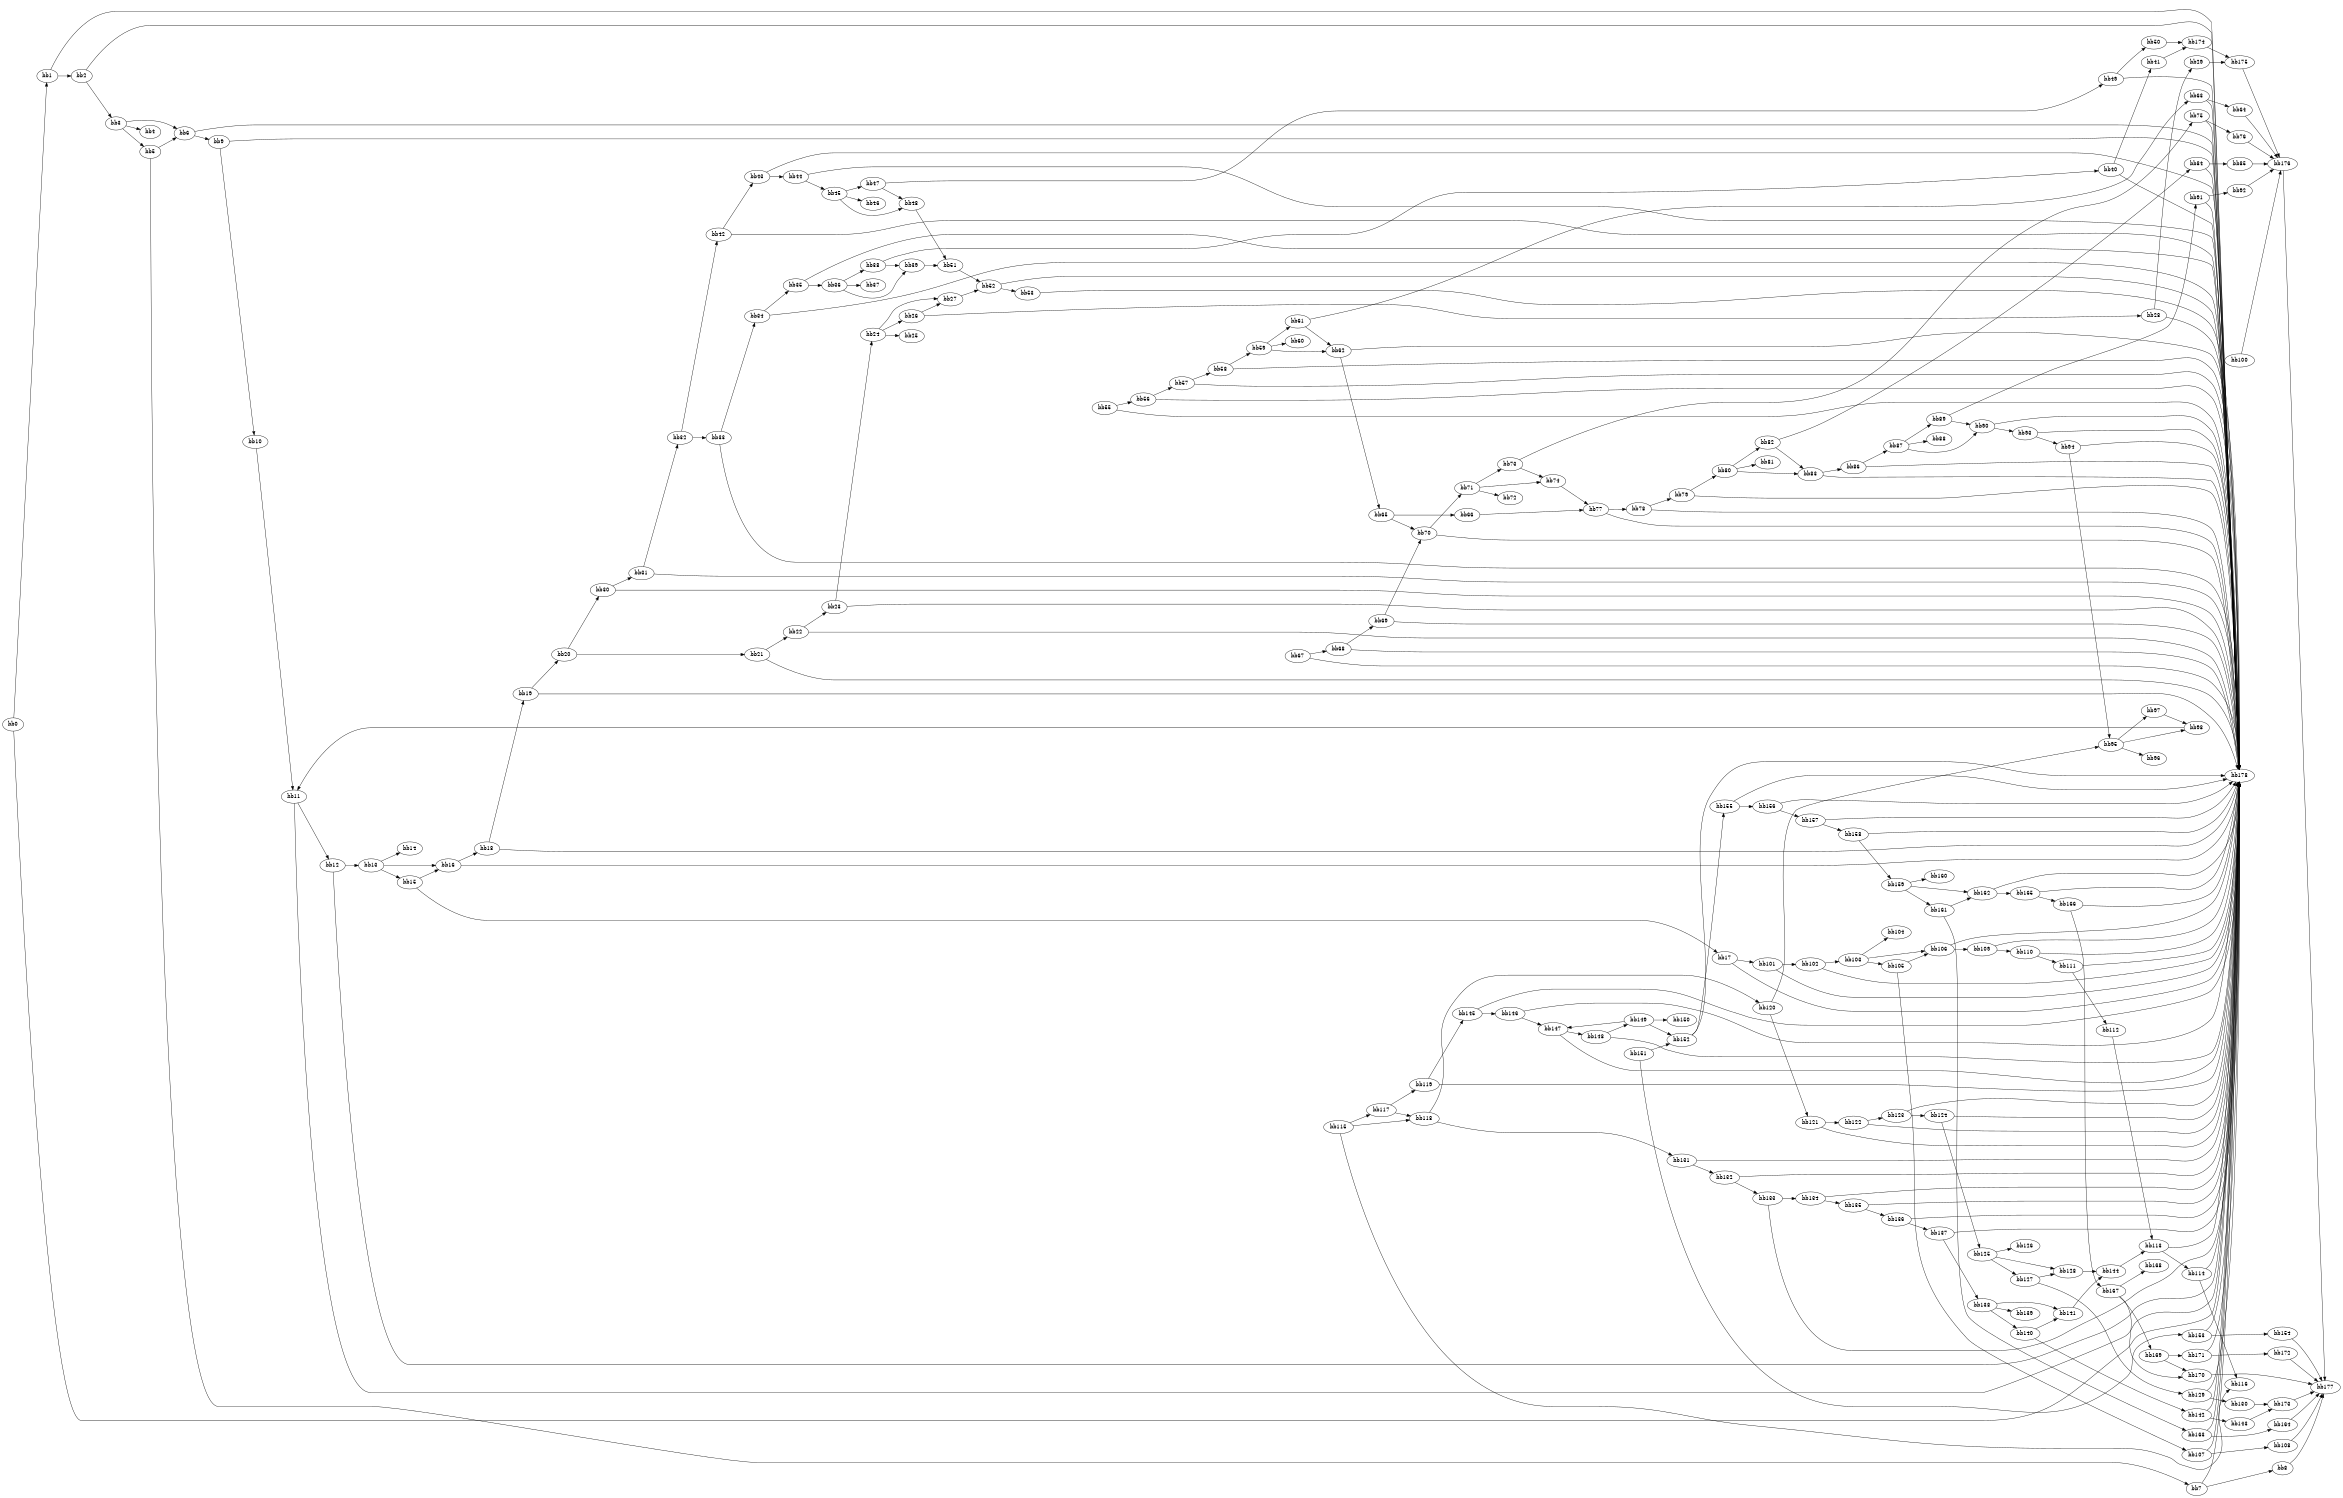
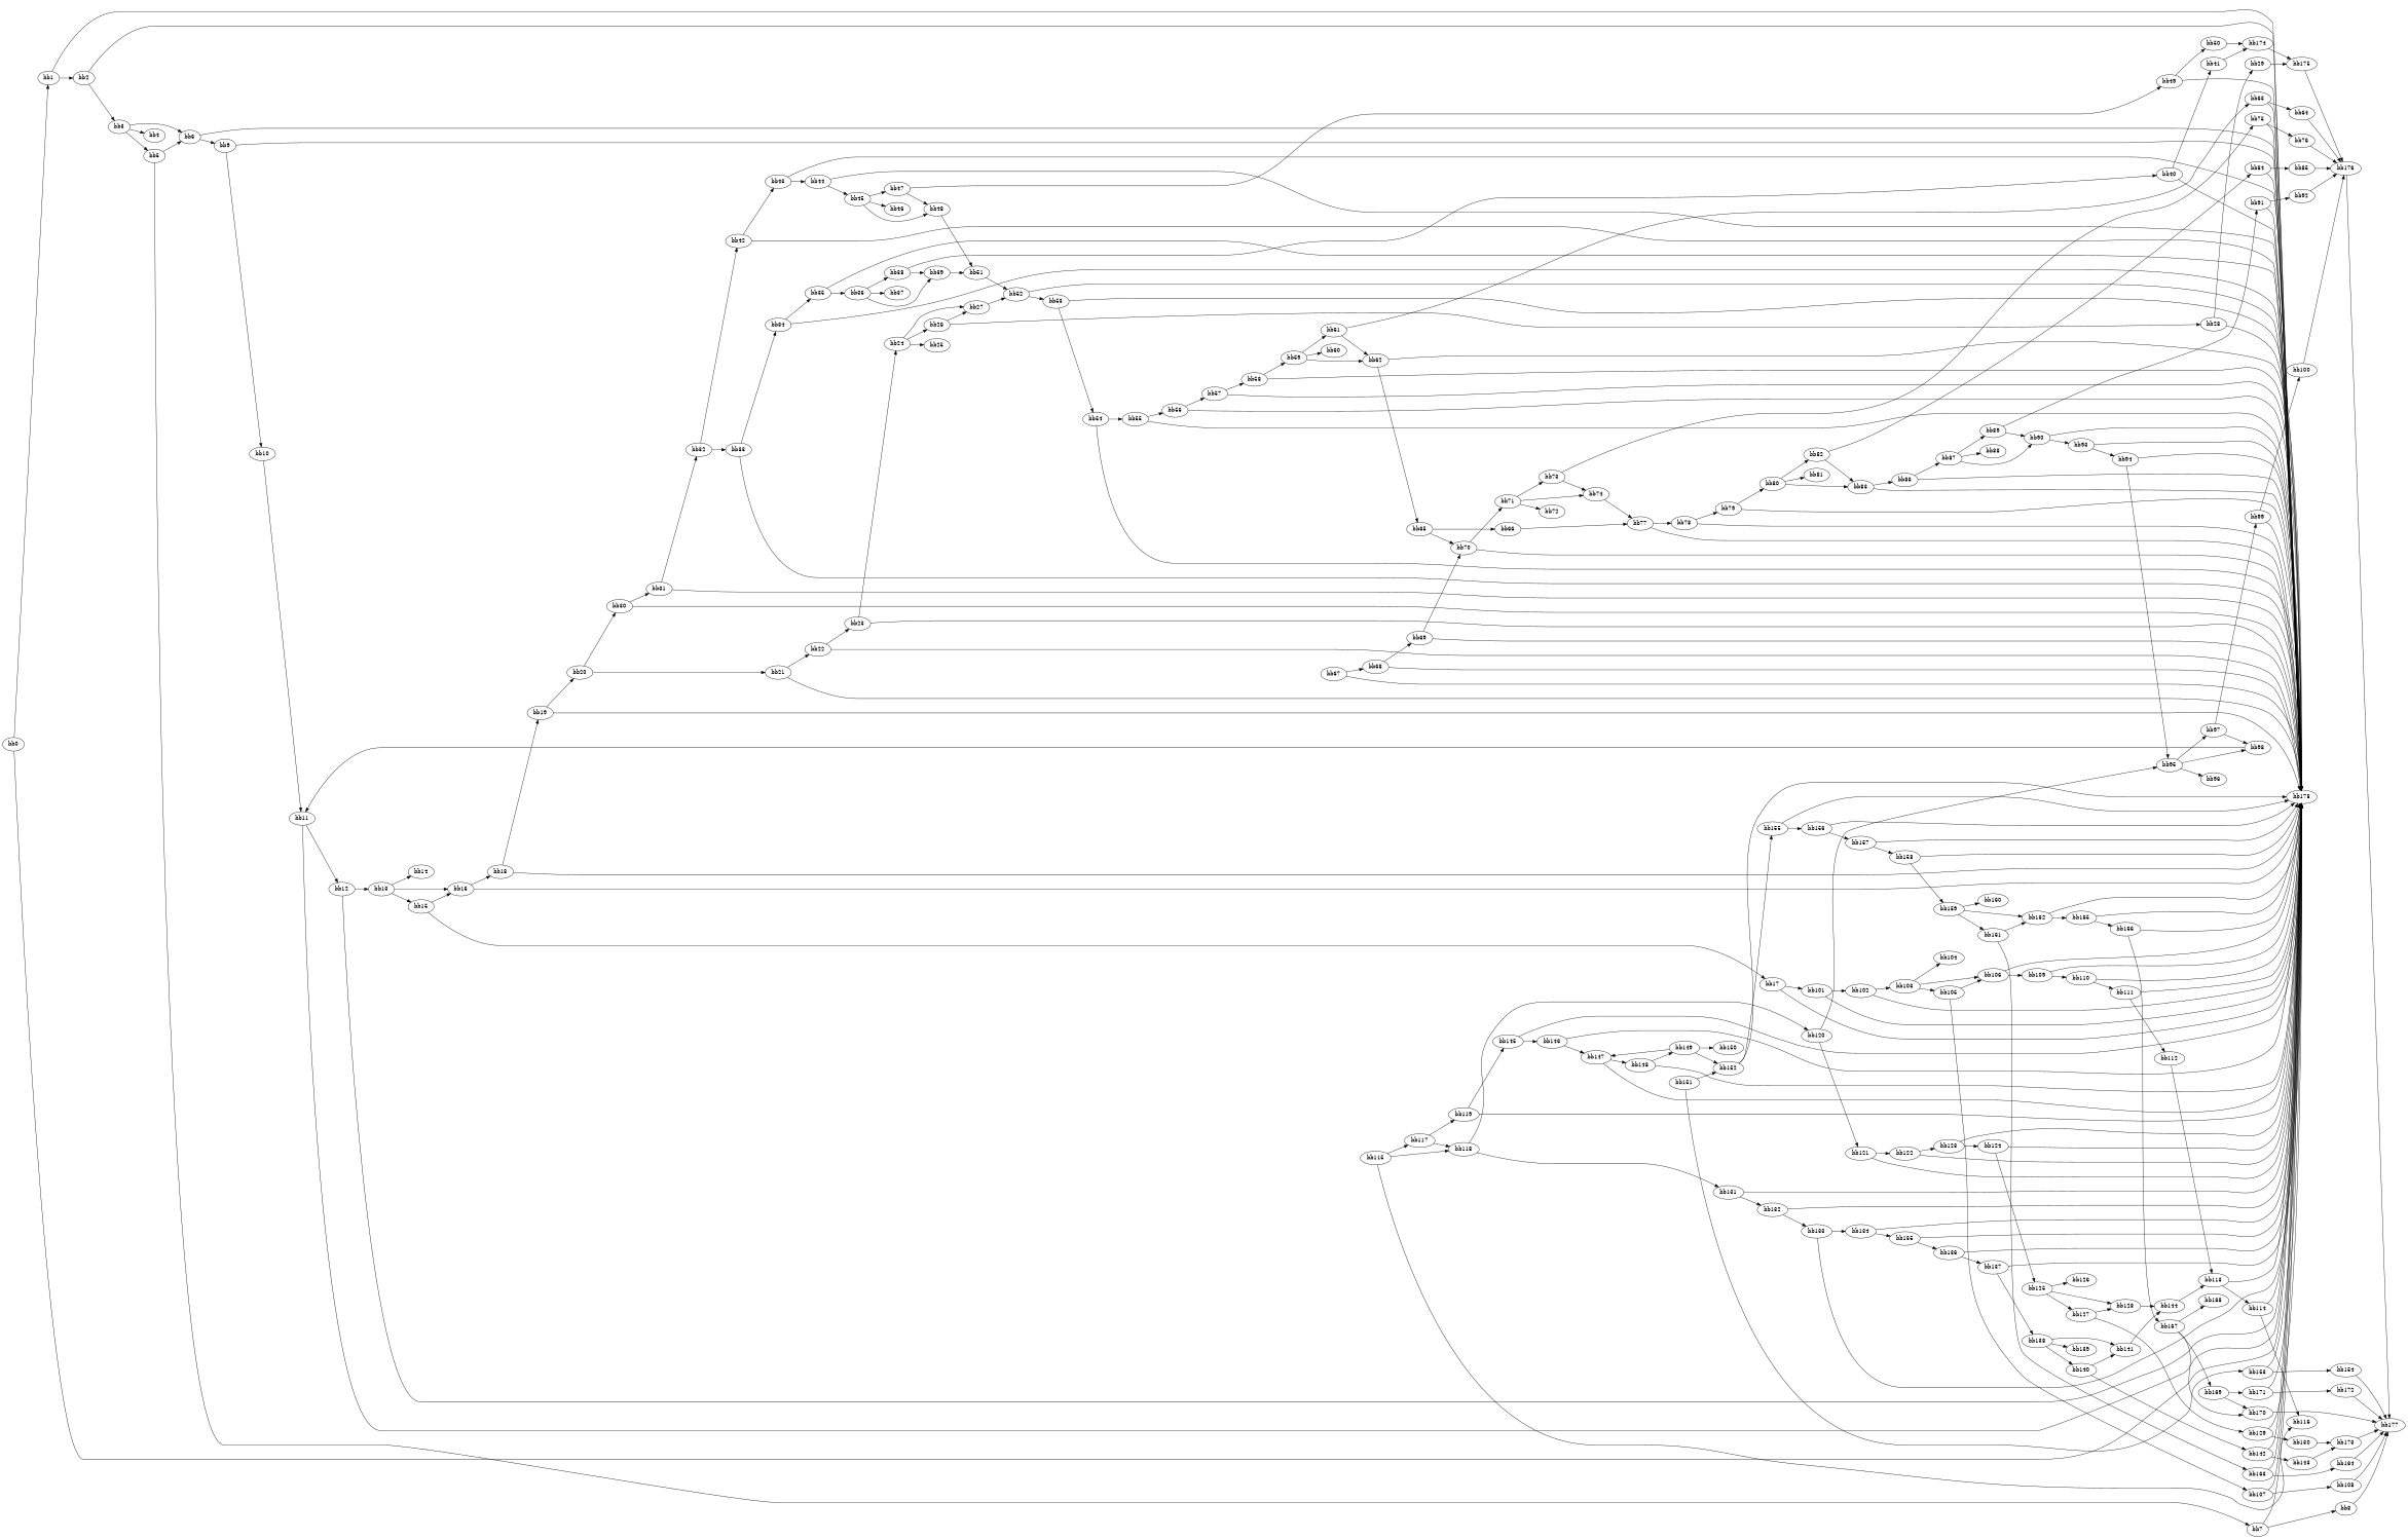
  digraph {
    rankdir=LR
    n1 [label="bb0\l"]
    n2 [label="bb1\l"]
    n3 [label="bb178\l"]
    n4 [label="bb2\l"]
    n5 [label="bb3\l"]
    n6 [label="bb4\l"]
    n7 [label="bb5\l"]
    n8 [label="bb6\l"]
    n9 [label="bb7\l"]
    n10 [label="bb9\l"]
    n11 [label="bb8\l"]
    n12 [label="bb10\l"]
    n13 [label="bb177\l"]
    n14 [label="bb11\l"]
    n15 [label="bb12\l"]
    n16 [label="bb13\l"]
    n17 [label="bb14\l"]
    n18 [label="bb15\l"]
    n19 [label="bb16\l"]
    n20 [label="bb17\l"]
    n21 [label="bb18\l"]
    n22 [label="bb101\l"]
    n23 [label="bb19\l"]
    n24 [label="bb102\l"]
    n25 [label="bb20\l"]
    n26 [label="bb21\l"]
    n27 [label="bb30\l"]
    n28 [label="bb22\l"]
    n29 [label="bb31\l"]
    n30 [label="bb23\l"]
    n31 [label="bb24\l"]
    n32 [label="bb25\l"]
    n33 [label="bb26\l"]
    n34 [label="bb27\l"]
    n35 [label="bb28\l"]
    n36 [label="bb52\l"]
    n37 [label="bb29\l"]
    n38 [label="bb53\l"]
    n39 [label="bb175\l"]
    n40 [label="bb176\l"]
    n41 [label="bb32\l"]
    n42 [label="bb33\l"]
    n43 [label="bb42\l"]
    n44 [label="bb34\l"]
    n45 [label="bb43\l"]
    n46 [label="bb35\l"]
    n47 [label="bb36\l"]
    n48 [label="bb37\l"]
    n49 [label="bb38\l"]
    n50 [label="bb39\l"]
    n51 [label="bb40\l"]
    n52 [label="bb51\l"]
    n53 [label="bb41\l"]
    n54 [label="bb174\l"]
    n55 [label="bb44\l"]
    n56 [label="bb45\l"]
    n57 [label="bb46\l"]
    n58 [label="bb47\l"]
    n59 [label="bb48\l"]
    n60 [label="bb49\l"]
    n61 [label="bb50\l"]
+   n62 [label="bb54\l"]
    n63 [label="bb55\l"]
    n64 [label="bb56\l"]
    n65 [label="bb57\l"]
    n66 [label="bb58\l"]
    n67 [label="bb59\l"]
    n68 [label="bb60\l"]
    n69 [label="bb61\l"]
    n70 [label="bb62\l"]
    n71 [label="bb63\l"]
    n72 [label="bb65\l"]
    n73 [label="bb64\l"]
    n74 [label="bb66\l"]
    n75 [label="bb70\l"]
    n76 [label="bb77\l"]
    n77 [label="bb67\l"]
    n78 [label="bb68\l"]
    n79 [label="bb78\l"]
    n80 [label="bb69\l"]
    n81 [label="bb71\l"]
    n82 [label="bb72\l"]
    n83 [label="bb73\l"]
    n84 [label="bb74\l"]
    n85 [label="bb75\l"]
    n86 [label="bb76\l"]
    n87 [label="bb79\l"]
    n88 [label="bb80\l"]
    n89 [label="bb81\l"]
    n90 [label="bb82\l"]
    n91 [label="bb83\l"]
    n92 [label="bb84\l"]
    n93 [label="bb86\l"]
    n94 [label="bb85\l"]
    n95 [label="bb87\l"]
    n96 [label="bb88\l"]
    n97 [label="bb89\l"]
    n98 [label="bb90\l"]
    n99 [label="bb91\l"]
    n100 [label="bb93\l"]
    n101 [label="bb92\l"]
    n102 [label="bb94\l"]
    n103 [label="bb95\l"]
    n104 [label="bb96\l"]
    n105 [label="bb97\l"]
    n106 [label="bb98\l"]
+   n107 [label="bb99\l"]
    n108 [label="bb100\l"]
    n109 [label="bb103\l"]
    n110 [label="bb104\l"]
    n111 [label="bb105\l"]
    n112 [label="bb106\l"]
    n113 [label="bb107\l"]
    n114 [label="bb109\l"]
    n115 [label="bb108\l"]
    n116 [label="bb110\l"]
    n117 [label="bb111\l"]
    n118 [label="bb112\l"]
    n119 [label="bb113\l"]
    n120 [label="bb114\l"]
    n121 [label="bb116\l"]
    n122 [label="bb115\l"]
    n123 [label="bb117\l"]
    n124 [label="bb118\l"]
    n125 [label="bb119\l"]
    n126 [label="bb120\l"]
    n127 [label="bb131\l"]
    n128 [label="bb145\l"]
    n129 [label="bb121\l"]
    n130 [label="bb132\l"]
    n131 [label="bb146\l"]
    n132 [label="bb122\l"]
    n133 [label="bb123\l"]
    n134 [label="bb124\l"]
    n135 [label="bb125\l"]
    n136 [label="bb126\l"]
    n137 [label="bb127\l"]
    n138 [label="bb128\l"]
    n139 [label="bb129\l"]
    n140 [label="bb144\l"]
    n141 [label="bb130\l"]
    n142 [label="bb173\l"]
    n143 [label="bb133\l"]
    n144 [label="bb134\l"]
    n145 [label="bb135\l"]
    n146 [label="bb136\l"]
    n147 [label="bb137\l"]
    n148 [label="bb138\l"]
    n149 [label="bb139\l"]
    n150 [label="bb140\l"]
    n151 [label="bb141\l"]
    n152 [label="bb142\l"]
    n153 [label="bb143\l"]
    n154 [label="bb147\l"]
    n155 [label="bb148\l"]
    n156 [label="bb149\l"]
    n157 [label="bb150\l"]
    n158 [label="bb152\l"]
    n159 [label="bb151\l"]
    n160 [label="bb153\l"]
    n161 [label="bb155\l"]
    n162 [label="bb154\l"]
    n163 [label="bb156\l"]
    n164 [label="bb157\l"]
    n165 [label="bb158\l"]
    n166 [label="bb159\l"]
    n167 [label="bb160\l"]
    n168 [label="bb161\l"]
    n169 [label="bb162\l"]
    n170 [label="bb163\l"]
    n171 [label="bb165\l"]
    n172 [label="bb164\l"]
    n173 [label="bb166\l"]
    n174 [label="bb167\l"]
    n175 [label="bb168\l"]
    n176 [label="bb169\l"]
    n177 [label="bb170\l"]
    n178 [label="bb171\l"]
    n179 [label="bb172\l"]
    n1 -> n2
    n1 -> n3
    n2 -> n3
    n2 -> n4
    n4 -> n3
    n4 -> n5
    n5 -> n6
    n5 -> n7
    n5 -> n8
    n7 -> n8
    n7 -> n9
    n8 -> n3
    n8 -> n10
    n9 -> n3
    n9 -> n11
    n10 -> n3
    n10 -> n12
    n11 -> n13
    n12 -> n14
    n14 -> n3
    n14 -> n15
    n15 -> n3
    n15 -> n16
    n16 -> n17
    n16 -> n18
    n16 -> n19
    n18 -> n19
    n18 -> n20
    n19 -> n3
    n19 -> n21
    n20 -> n3
    n20 -> n22
    n21 -> n3
    n21 -> n23
    n22 -> n3
    n22 -> n24
    n23 -> n3
    n23 -> n25
    n24 -> n3
    n24 -> n109
    n25 -> n26
    n25 -> n27
    n26 -> n3
    n26 -> n28
    n27 -> n3
    n27 -> n29
    n28 -> n3
    n28 -> n30
    n29 -> n3
    n29 -> n41
    n30 -> n3
    n30 -> n31
    n31 -> n32
    n31 -> n33
    n31 -> n34
    n33 -> n34
    n33 -> n35
    n34 -> n36
    n35 -> n3
    n35 -> n37
    n36 -> n3
    n36 -> n38
    n37 -> n39
    n38 -> n3
+   n38 -> n62
    n39 -> n40
    n40 -> n13
    n41 -> n42
    n41 -> n43
    n42 -> n3
    n42 -> n44
    n43 -> n3
    n43 -> n45
    n44 -> n3
    n44 -> n46
    n45 -> n3
    n45 -> n55
    n46 -> n3
    n46 -> n47
    n47 -> n48
    n47 -> n49
    n47 -> n50
    n49 -> n50
    n49 -> n51
    n50 -> n52
    n51 -> n3
    n51 -> n53
    n52 -> n36
    n53 -> n54
    n54 -> n39
    n55 -> n3
    n55 -> n56
    n56 -> n57
    n56 -> n58
    n56 -> n59
    n58 -> n59
    n58 -> n60
    n59 -> n52
    n60 -> n3
    n60 -> n61
    n61 -> n54
+   n62 -> n3
+   n62 -> n63
    n63 -> n3
    n63 -> n64
    n64 -> n3
    n64 -> n65
    n65 -> n3
    n65 -> n66
    n66 -> n3
    n66 -> n67
    n67 -> n68
    n67 -> n69
    n67 -> n70
    n69 -> n70
    n69 -> n71
    n70 -> n3
    n70 -> n72
    n71 -> n3
    n71 -> n73
    n72 -> n74
    n72 -> n75
    n73 -> n40
    n74 -> n76
    n75 -> n3
    n75 -> n81
    n76 -> n3
    n76 -> n79
    n77 -> n3
    n77 -> n78
    n78 -> n3
    n78 -> n80
    n79 -> n3
    n79 -> n87
    n80 -> n3
    n80 -> n75
    n81 -> n82
    n81 -> n83
    n81 -> n84
    n83 -> n84
    n83 -> n85
    n84 -> n76
    n85 -> n3
    n85 -> n86
    n86 -> n40
    n87 -> n3
    n87 -> n88
    n88 -> n89
    n88 -> n90
    n88 -> n91
    n90 -> n91
    n90 -> n92
    n91 -> n3
    n91 -> n93
    n92 -> n3
    n92 -> n94
    n93 -> n3
    n93 -> n95
    n94 -> n40
    n95 -> n96
    n95 -> n97
    n95 -> n98
    n97 -> n98
    n97 -> n99
    n98 -> n3
    n98 -> n100
    n99 -> n3
    n99 -> n101
    n100 -> n3
    n100 -> n102
    n101 -> n40
    n102 -> n3
    n102 -> n103
    n103 -> n104
    n103 -> n105
    n103 -> n106
    n105 -> n106
+   n105 -> n107
    n106 -> n14
+   n107 -> n3
+   n107 -> n108
    n108 -> n40
    n109 -> n110
    n109 -> n111
    n109 -> n112
    n111 -> n112
    n111 -> n113
    n112 -> n3
    n112 -> n114
    n113 -> n3
    n113 -> n115
    n114 -> n3
    n114 -> n116
    n115 -> n13
    n116 -> n3
    n116 -> n117
    n117 -> n3
    n117 -> n118
    n118 -> n119
    n119 -> n3
    n119 -> n120
    n120 -> n3
    n120 -> n121
    n122 -> n121
    n122 -> n123
    n122 -> n124
    n123 -> n124
    n123 -> n125
    n124 -> n126
    n124 -> n127
    n125 -> n3
    n125 -> n128
    n126 -> n103
    n126 -> n129
    n127 -> n3
    n127 -> n130
    n128 -> n3
    n128 -> n131
    n129 -> n3
    n129 -> n132
    n130 -> n3
    n130 -> n143
    n131 -> n3
    n131 -> n154
    n132 -> n3
    n132 -> n133
    n133 -> n3
    n133 -> n134
    n134 -> n3
    n134 -> n135
    n135 -> n136
    n135 -> n137
    n135 -> n138
    n137 -> n138
    n137 -> n139
    n138 -> n140
    n139 -> n3
    n139 -> n141
    n140 -> n119
    n141 -> n142
    n142 -> n13
    n143 -> n3
    n143 -> n144
    n144 -> n3
    n144 -> n145
    n145 -> n3
    n145 -> n146
    n146 -> n3
    n146 -> n147
    n147 -> n3
    n147 -> n148
    n148 -> n149
    n148 -> n150
    n148 -> n151
    n150 -> n151
    n150 -> n152
    n151 -> n140
    n152 -> n3
    n152 -> n153
    n153 -> n142
    n154 -> n3
    n154 -> n155
    n155 -> n3
    n155 -> n156
    n156 -> n154
    n156 -> n157
    n156 -> n158
    n158 -> n3
    n158 -> n161
    n159 -> n158
    n159 -> n160
    n160 -> n3
    n160 -> n162
    n161 -> n3
    n161 -> n163
    n162 -> n13
    n163 -> n3
    n163 -> n164
    n164 -> n3
    n164 -> n165
    n165 -> n3
    n165 -> n166
    n166 -> n167
    n166 -> n168
    n166 -> n169
    n168 -> n169
    n168 -> n170
    n169 -> n3
    n169 -> n171
    n170 -> n3
    n170 -> n172
    n171 -> n3
    n171 -> n173
    n172 -> n13
    n173 -> n3
    n173 -> n174
    n174 -> n175
    n174 -> n176
    n174 -> n177
    n176 -> n177
    n176 -> n178
    n177 -> n13
    n178 -> n3
    n178 -> n179
    n179 -> n13
  }
